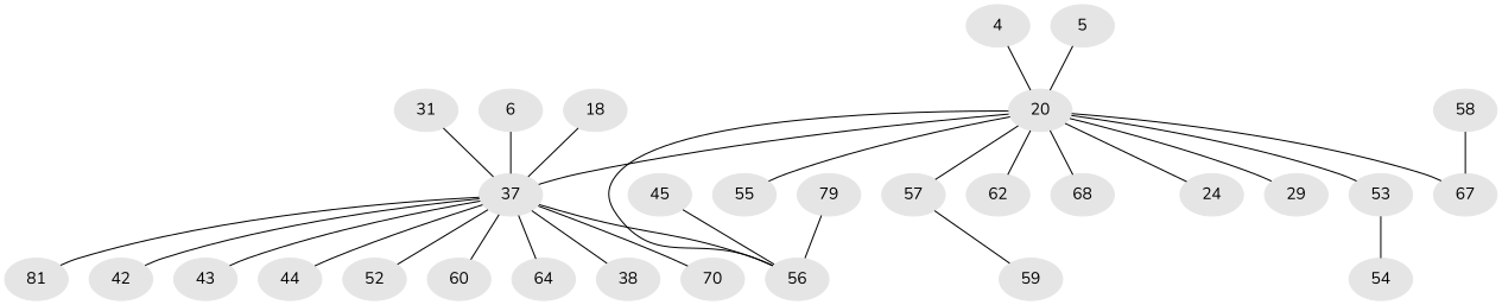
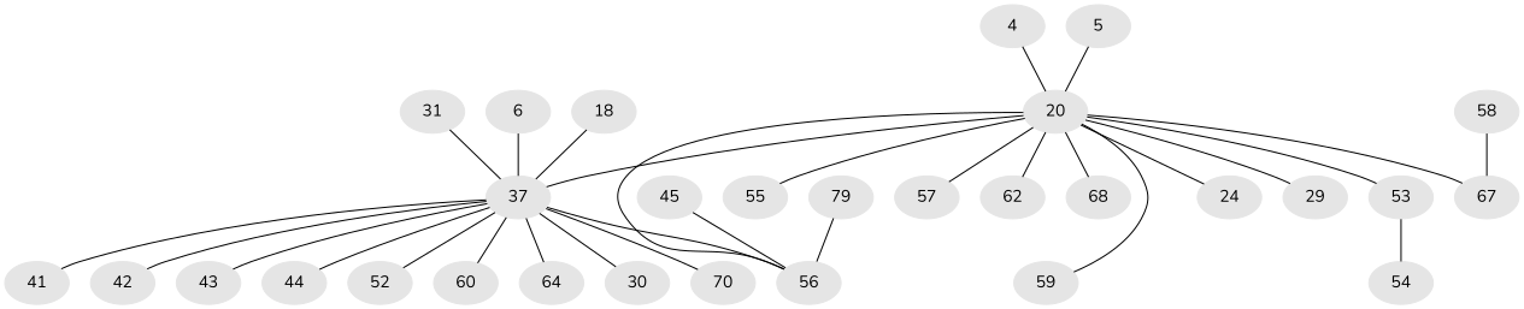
  graph {
    fontname=Nunito
    node [color=gray90 fontname=Nunito style=filled]
    edge [fontname=Nunito]
    20 [super="+2"]
    37 [super="+35+1"]
    24
    29
    53
    55 [super="+50"]
    56 [super="+14+27+47"]
    57 [super="+39"]
    62 [super="+51"]
    67 [super="+28+66"]
    68
    4
    5
-   38
+   38 [label=30]
    n15 [label=70]
-   41 [label=81]
+   41
    42
    43
    44
    52 [super="+36"]
    60 [super="+22"]
    64 [super="+33"]
    6
    18 [super="+3+11"]
    54
    59
    31
    45 [super="+23"]
    n29 [label=79]
    58 [super="+46"]
    20 -- 37 [weight=2]
    20 -- 24
    20 -- 29
    20 -- 53
    20 -- 55
    20 -- 56 [weight=2]
    20 -- 57 [weight=2]
    20 -- 62
    20 -- 67 [weight=3]
    20 -- 68
    37 -- 56
    37 -- 38
    37 -- n15
    37 -- 41
    37 -- 42
    37 -- 43
    37 -- 44
    37 -- 52
    37 -- 60 [weight=2]
    37 -- 64 [weight=2]
    53 -- 54
-   57 -- 59
+   20 -- 59
    4 -- 20
    5 -- 20
    6 -- 37
    18 -- 37
    31 -- 37
    45 -- 56
    n29 -- 56
    58 -- 67
  }
